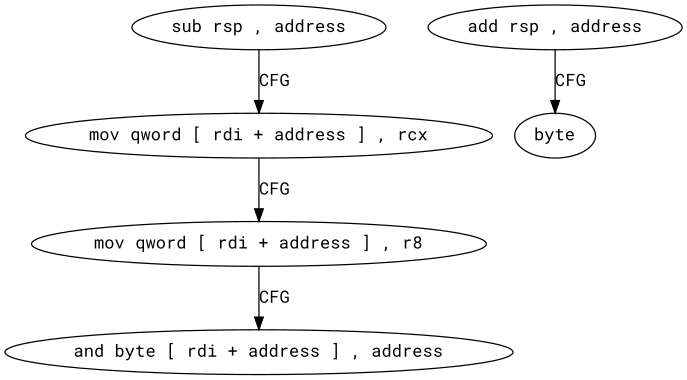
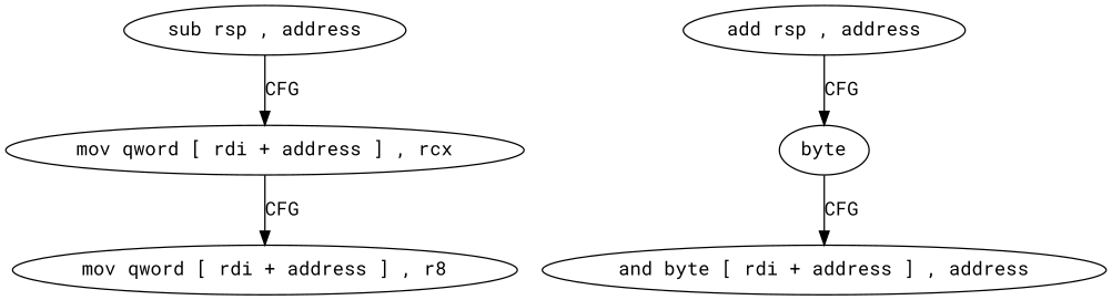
  digraph {
    fontname="Roboto Mono"
    node [fontname="Roboto Mono"]
    edge [fontname="Roboto Mono"]
    n1 [label="sub rsp , address"]
    n2 [label="mov qword [ rdi + address ] , rcx"]
    n3 [label="mov qword [ rdi + address ] , r8"]
    n4 [label="and byte [ rdi + address ] , address"]
    n5 [label="add rsp , address"]
    n6 [label=byte]
    n1 -> n2 [label=CFG]
    n2 -> n3 [label=CFG]
-   n3 -> n4 [label=CFG]
+   n6 -> n4 [label=CFG]
    n5 -> n6 [label=CFG]
  }
